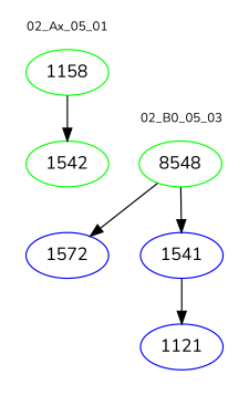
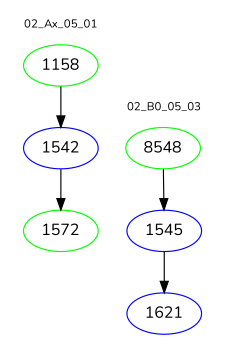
  digraph {
    fontname=Nunito
    node [color=blue fontname=Nunito]
    edge [color=black fontname=Nunito]
    n1 [color=green label=1158]
-   n2 [color=green label=1542]
-   n3 [label=1572]
+   n2 [label=1542]
+   n3 [color=green label=1572]
    n4 [color=green label=8548]
-   n5 [label=1541]
-   n6 [label=1121]
+   n5 [label=1545]
+   n6 [label=1621]
    subgraph cluster_1 {
      color=white
      fontsize=10
      label="02_Ax_05_01"
      n1
      n2
      n3
    }
    subgraph cluster_2 {
      color=white
      fontsize=10
      label="02_B0_05_03"
      n4
      n5
      n6
    }
    n1 -> n2
-   n4 -> n3
+   n2 -> n3
    n4 -> n5
    n5 -> n6
  }
